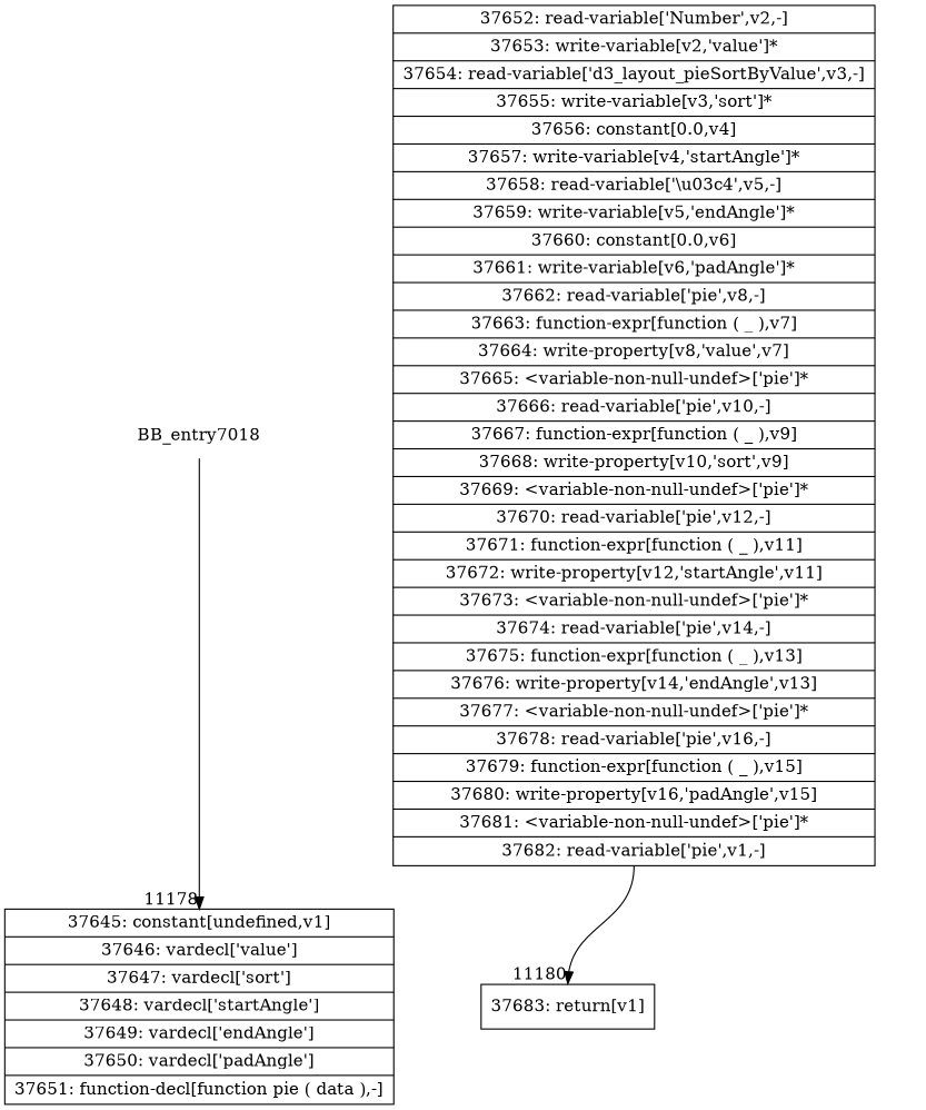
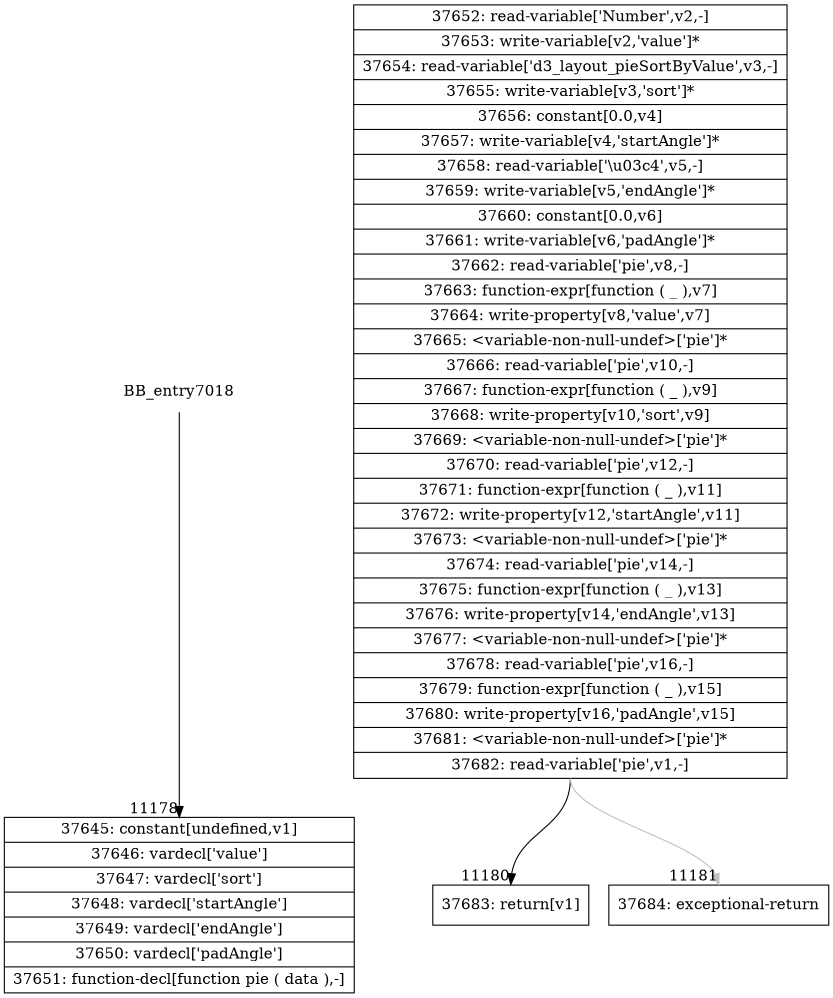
  digraph {
    rankdir=TD
    node [shape=record]
    edge [headport=n tailport=s]
    n1 [label=BB_entry7018 shape=none]
    n2 [label="{37645: constant[undefined,v1]|37646: vardecl['value']|37647: vardecl['sort']|37648: vardecl['startAngle']|37649: vardecl['endAngle']|37650: vardecl['padAngle']|37651: function-decl[function pie ( data ),-]}"]
    n3 [label="{37652: read-variable['Number',v2,-]|37653: write-variable[v2,'value']*|37654: read-variable['d3_layout_pieSortByValue',v3,-]|37655: write-variable[v3,'sort']*|37656: constant[0.0,v4]|37657: write-variable[v4,'startAngle']*|37658: read-variable['\\u03c4',v5,-]|37659: write-variable[v5,'endAngle']*|37660: constant[0.0,v6]|37661: write-variable[v6,'padAngle']*|37662: read-variable['pie',v8,-]|37663: function-expr[function ( _ ),v7]|37664: write-property[v8,'value',v7]|37665: \<variable-non-null-undef\>['pie']*|37666: read-variable['pie',v10,-]|37667: function-expr[function ( _ ),v9]|37668: write-property[v10,'sort',v9]|37669: \<variable-non-null-undef\>['pie']*|37670: read-variable['pie',v12,-]|37671: function-expr[function ( _ ),v11]|37672: write-property[v12,'startAngle',v11]|37673: \<variable-non-null-undef\>['pie']*|37674: read-variable['pie',v14,-]|37675: function-expr[function ( _ ),v13]|37676: write-property[v14,'endAngle',v13]|37677: \<variable-non-null-undef\>['pie']*|37678: read-variable['pie',v16,-]|37679: function-expr[function ( _ ),v15]|37680: write-property[v16,'padAngle',v15]|37681: \<variable-non-null-undef\>['pie']*|37682: read-variable['pie',v1,-]}"]
    n4 [label="{37683: return[v1]}"]
+   n5 [label="{37684: exceptional-return}"]
    n1 -> n2 [headlabel="    11178"]
    n3 -> n4 [headlabel="      11180"]
+   n3 -> n5 [color=gray headlabel="      11181"]
  }
